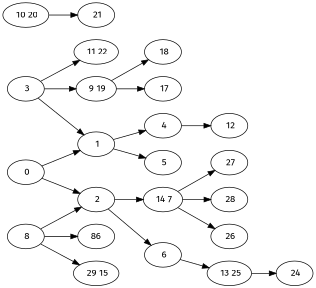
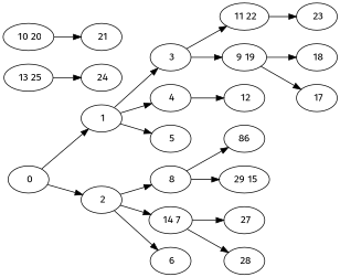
  digraph {
    fontname="Fira Sans"
    rankdir=LR
    node [fontname="Fira Sans"]
    edge [fontname="Fira Sans"]
    " 0"
    " 1"
    " 2"
    " 3"
    " 4"
    " 5"
    " 8"
    " 14 7"
    " 6"
    " 11 22"
    " 9 19"
    " 12"
    n13 [label=86]
    " 29 15"
-   " 26"
    " 27"
    " 28"
    " 13 25"
+   " 23"
    " 10 20"
    " 21"
    " 18"
    " 17"
    " 24"
    " 0" -> " 1"
    " 0" -> " 2"
-   " 3" -> " 1"
+   " 1" -> " 3"
    " 1" -> " 4"
    " 1" -> " 5"
-   " 8" -> " 2"
+   " 2" -> " 8"
    " 2" -> " 14 7"
    " 2" -> " 6"
    " 3" -> " 11 22"
    " 3" -> " 9 19"
    " 4" -> " 12"
    " 8" -> n13
    " 8" -> " 29 15"
-   " 14 7" -> " 26"
    " 14 7" -> " 27"
    " 14 7" -> " 28"
-   " 6" -> " 13 25"
+   " 11 22" -> " 23"
    " 9 19" -> " 18"
    " 9 19" -> " 17"
    " 13 25" -> " 24"
    " 10 20" -> " 21"
  }
